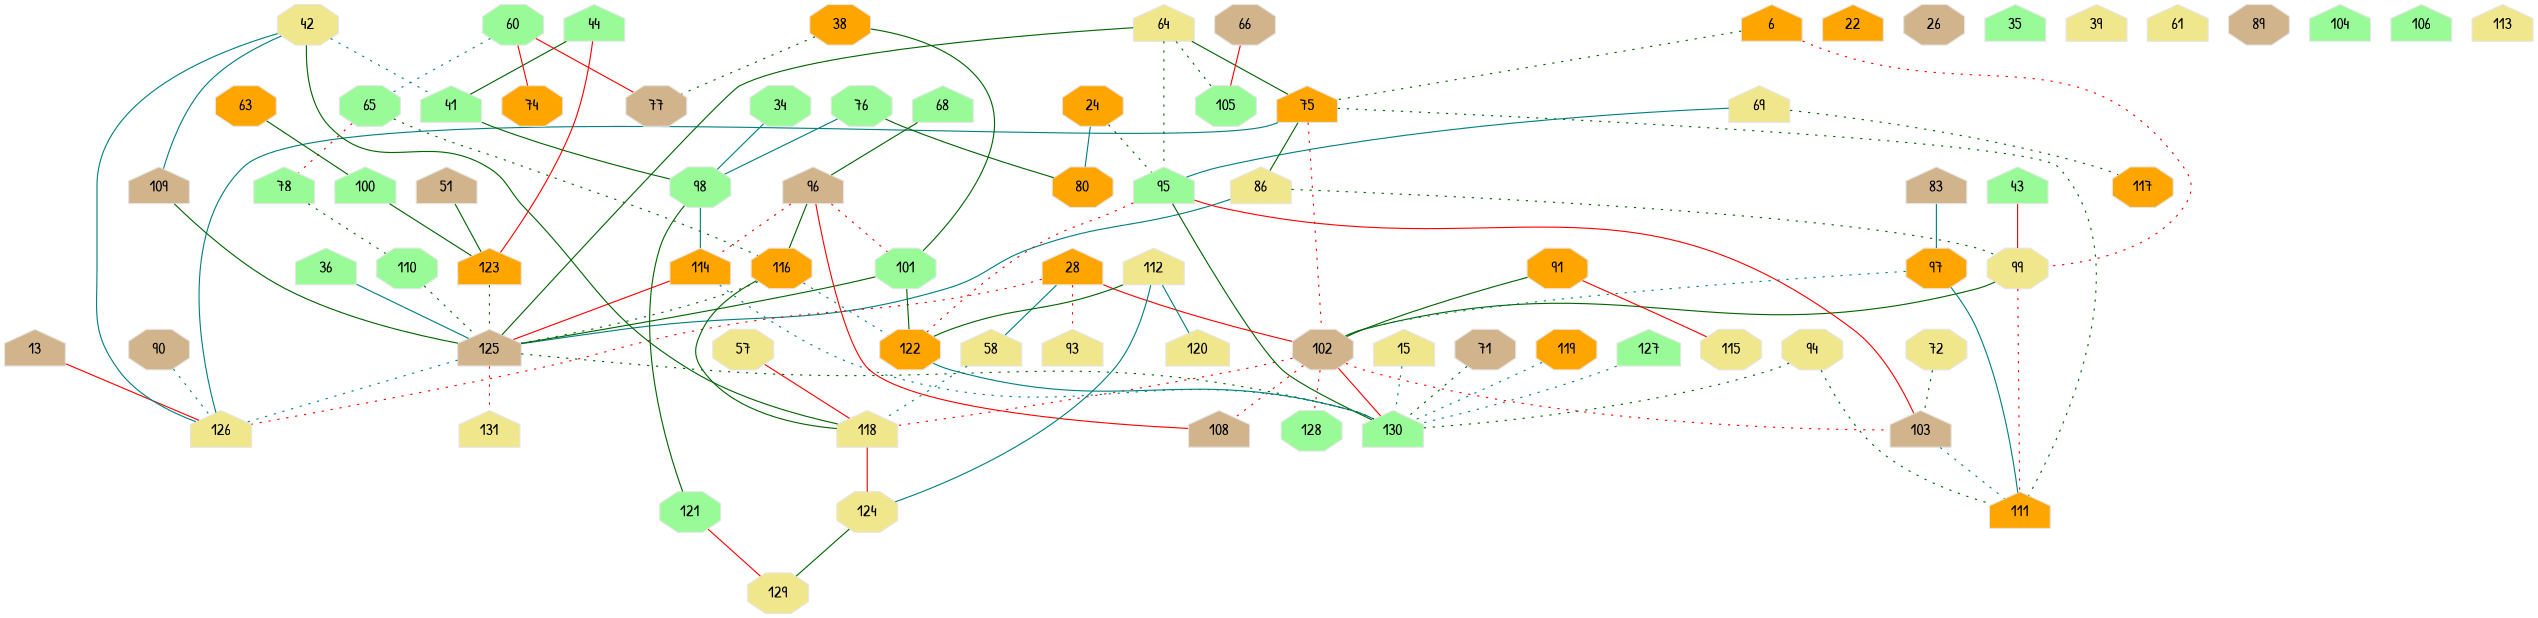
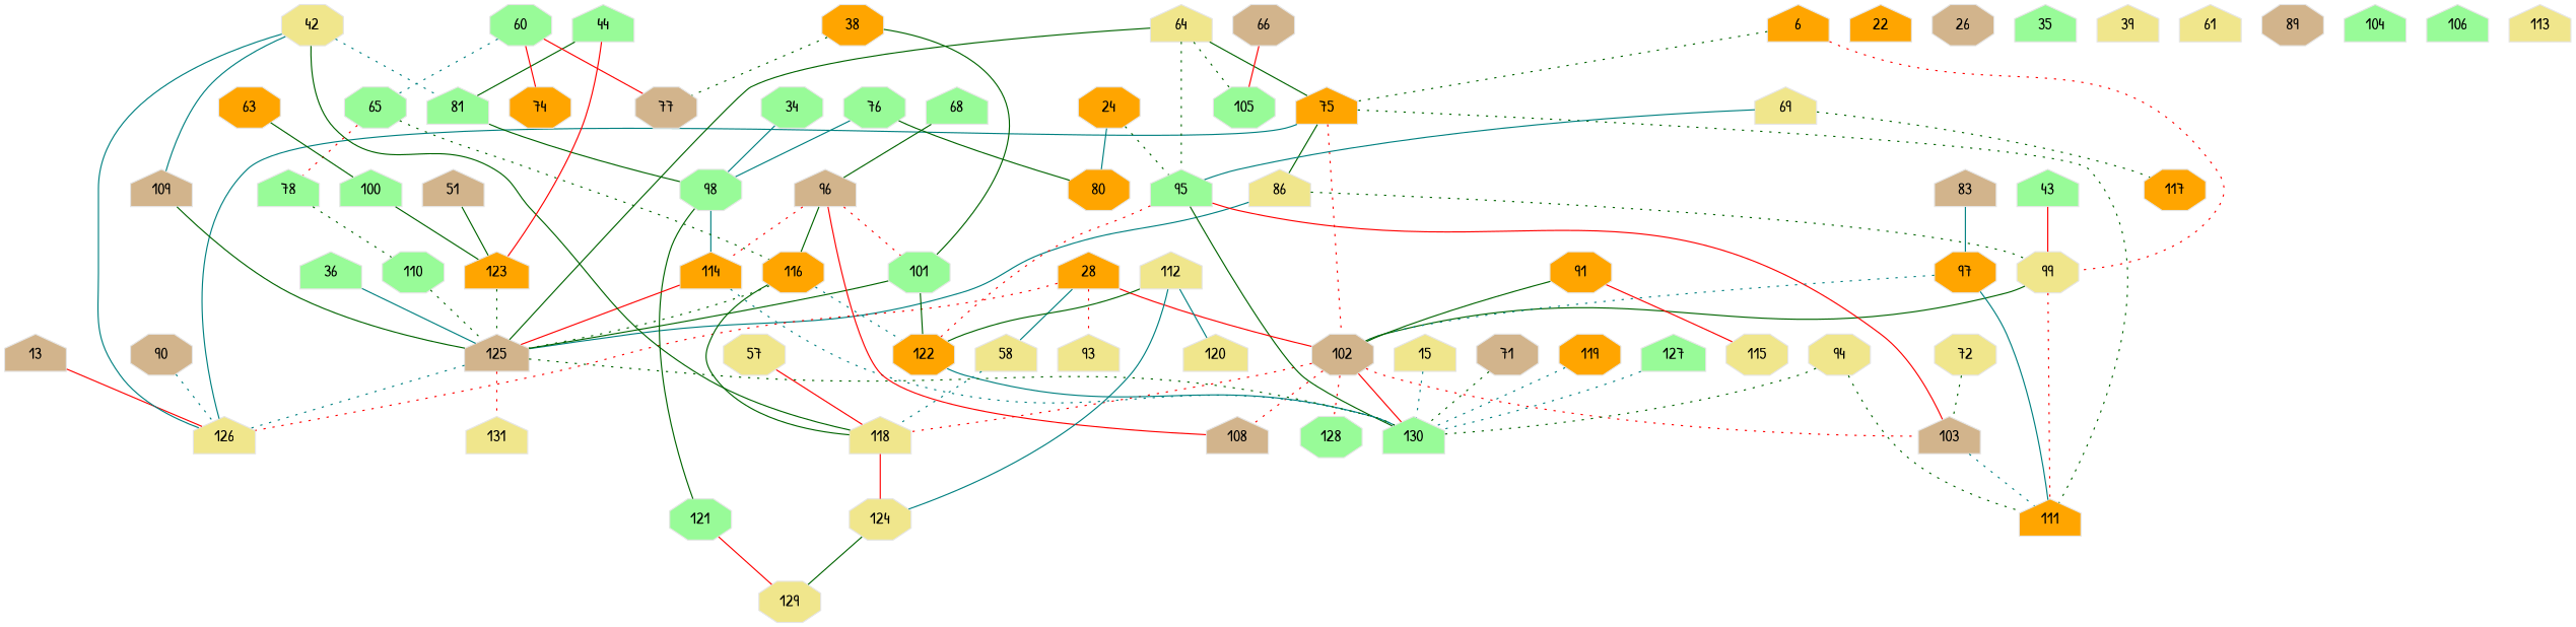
  graph {
    fontname="Patrick Hand"
    node [color=gray90 fillcolor=palegreen fontname="Patrick Hand" shape=house style=filled]
    edge [color=darkgreen fontname="Patrick Hand" style=solid]
    6 [fillcolor=orange]
    75 [fillcolor=orange]
    99 [fillcolor=khaki shape=octagon]
    126 [fillcolor=khaki super="+37"]
    102 [fillcolor=tan shape=octagon super="+27+73"]
    86 [fillcolor=khaki]
    111 [fillcolor=orange super="+87"]
    13 [fillcolor=tan]
    130 [super="+47+84"]
    15 [fillcolor=khaki]
    22 [fillcolor=orange]
    24 [fillcolor=orange shape=octagon super="+10+11"]
    80 [fillcolor=orange shape=octagon super="+46+48"]
    95 [super="+23+70+88"]
    103 [fillcolor=tan]
    122 [fillcolor=orange shape=octagon super="+1+55"]
    26 [fillcolor=tan shape=octagon]
    28 [fillcolor=orange]
    58 [fillcolor=khaki]
    93 [fillcolor=khaki]
    118 [fillcolor=khaki super="+67+85"]
    108 [fillcolor=tan]
    128 [shape=octagon]
    98 [shape=octagon super="+16+18"]
    114 [fillcolor=orange super="+8+107"]
    121 [shape=octagon]
    34 [shape=octagon]
    35
    125 [fillcolor=tan super="+79+59+92"]
    131 [fillcolor=khaki]
    36
    38 [fillcolor=orange shape=octagon]
    77 [fillcolor=tan shape=octagon]
    101 [shape=octagon]
    39 [fillcolor=khaki]
-   81 [super="+21" label=41]
+   81 [super="+21"]
    42 [fillcolor=khaki shape=octagon]
    109 [fillcolor=tan]
    124 [fillcolor=khaki shape=octagon]
    43
    44
    123 [fillcolor=orange]
    51 [fillcolor=tan]
    57 [fillcolor=khaki shape=octagon]
    60 [shape=octagon]
    65 [shape=octagon]
    74 [fillcolor=orange shape=octagon]
    78
    116 [fillcolor=orange shape=octagon super="+20"]
    61 [fillcolor=khaki]
    100 [super="+4"]
    63 [fillcolor=orange shape=octagon]
    64 [fillcolor=khaki super="+41"]
    105 [shape=octagon]
    110 [shape=octagon]
    66 [fillcolor=tan shape=octagon]
    96 [fillcolor=tan super="+82"]
    68
    69 [fillcolor=khaki]
    117 [fillcolor=orange shape=octagon]
    71 [fillcolor=tan shape=octagon]
    72 [fillcolor=khaki shape=octagon]
    76 [shape=octagon super="+45"]
    83 [fillcolor=tan]
    97 [fillcolor=orange shape=octagon]
    89 [fillcolor=tan shape=octagon]
    90 [fillcolor=tan shape=octagon]
    91 [fillcolor=orange shape=octagon super="+56"]
    115 [fillcolor=khaki shape=octagon]
    94 [fillcolor=khaki shape=octagon]
    129 [fillcolor=khaki shape=octagon super="+62"]
    104
    106
    112 [fillcolor=khaki super="+49"]
    120 [fillcolor=khaki]
    113 [fillcolor=khaki]
    119 [fillcolor=orange shape=octagon]
    127
    6 -- 75 [style=dotted]
    6 -- 99 [color=red style=dotted]
    75 -- 126 [color=teal weight=2]
    75 -- 102 [color=red style=dotted]
    75 -- 86
    75 -- 111 [style=dotted]
    99 -- 102 [weight=2]
    99 -- 111 [color=red style=dotted weight=2]
    102 -- 130 [color=red]
    102 -- 103 [color=red style=dotted]
    102 -- 118 [color=red style=dotted weight=2]
    102 -- 108 [color=red style=dotted]
    102 -- 128 [color=red style=dotted]
    86 -- 99 [style=dotted]
    86 -- 125 [color=teal]
    13 -- 126 [color=red]
    15 -- 130 [color=teal style=dotted]
    24 -- 80 [color=teal weight=2]
    24 -- 95 [style=dotted weight=2]
    95 -- 130
    95 -- 103 [color=red]
    95 -- 122 [color=red style=dotted]
    103 -- 111 [color=teal style=dotted]
    122 -- 130 [color=teal]
    28 -- 126 [color=red style=dotted]
    28 -- 102 [color=red]
    28 -- 58 [color=teal]
    28 -- 93 [color=red style=dotted]
    58 -- 118 [color=teal style=dotted]
    118 -- 124 [color=red]
    98 -- 114 [color=teal weight=2]
    98 -- 121
    114 -- 130 [color=teal style=dotted weight=2]
    114 -- 125 [color=red]
    121 -- 129 [color=red]
    34 -- 98 [color=teal]
    125 -- 126 [color=teal style=dotted weight=2]
    125 -- 130 [style=dotted]
    125 -- 131 [color=red style=dotted]
    36 -- 125 [color=teal]
    38 -- 77 [style=dotted]
    38 -- 101
    101 -- 122
    101 -- 125
    81 -- 98
    42 -- 126 [color=teal]
    42 -- 118
    42 -- 81 [color=teal style=dotted weight=2]
    42 -- 109 [color=teal]
    109 -- 125
    124 -- 129
    43 -- 99 [color=red]
    44 -- 81
    44 -- 123 [color=red]
    123 -- 125 [style=dotted]
    51 -- 123
    57 -- 118 [color=red]
    60 -- 77 [color=red]
    60 -- 65 [color=teal style=dotted]
    60 -- 74 [color=red]
    65 -- 78 [color=red style=dotted]
    65 -- 116 [style=dotted]
    78 -- 110 [style=dotted]
    116 -- 122 [color=teal style=dotted]
    116 -- 118
    116 -- 125 [style=dotted]
    100 -- 123
    63 -- 100
    64 -- 75
    64 -- 95 [style=dotted weight=2]
    64 -- 125
    64 -- 105 [style=dotted]
    110 -- 125 [style=dotted]
    66 -- 105 [color=red]
    96 -- 108 [color=red]
    96 -- 114 [color=red style=dotted weight=2]
    96 -- 101 [color=red style=dotted]
    96 -- 116
    68 -- 96
    69 -- 95 [color=teal]
    69 -- 117 [style=dotted]
    71 -- 130 [style=dotted]
    72 -- 103 [style=dotted]
    76 -- 80
    76 -- 98 [color=teal]
    83 -- 97 [color=teal]
    97 -- 102 [color=teal style=dotted]
    97 -- 111 [color=teal]
    90 -- 126 [color=teal style=dotted]
    91 -- 102
    91 -- 115 [color=red]
    94 -- 111 [style=dotted]
    94 -- 130 [style=dotted]
    112 -- 122
    112 -- 124 [color=teal]
    112 -- 120 [color=teal]
    119 -- 130 [color=teal style=dotted]
    127 -- 130 [color=teal style=dotted]
  }
